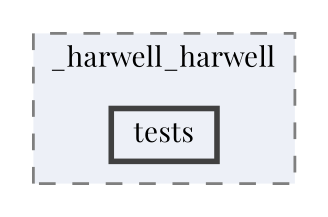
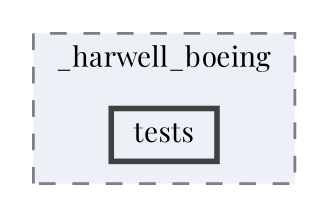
  digraph {
    compound=true
    fontname="Playfair Display"
    n1 [color=grey25 fillcolor="#edf0f7" fontname="Playfair Display" fontsize=10 height=0.2 label=tests shape=box style="filled,bold" width=0.4]
    subgraph cluster_1 {
      bgcolor="#edf0f7"
      fontsize=10
-     label=_harwell_harwell
+     label=_harwell_boeing
      pencolor=grey50
      style="filled,dashed"
      n1
    }
  }
